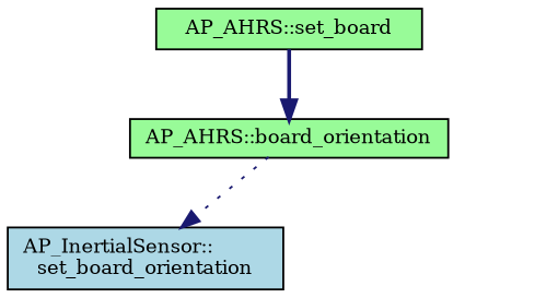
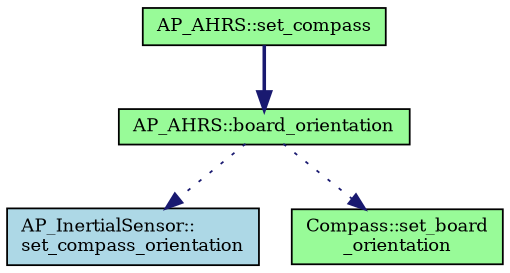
  digraph {
    fontname="DejaVu Serif"
    rankdir=TB
    node [color=black fillcolor=palegreen fontname="DejaVu Serif" fontsize=10 shape=record style=filled]
    edge [color=midnightblue fontname="DejaVu Serif" fontsize=10 labelfontname=Helvetica labelfontsize=10 style=dotted]
-   n1 [fontcolor=black height=0.2 label="AP_AHRS::set_board" width=0.4]
+   n1 [fontcolor=black height=0.2 label="AP_AHRS::set_compass" width=0.4]
    n2 [height=0.2 label="AP_AHRS::board_orientation" width=0.4]
-   n3 [fillcolor=lightblue height=0.2 label="AP_InertialSensor::\lset_board_orientation" width=0.4]
+   n3 [fillcolor=lightblue height=0.2 label="AP_InertialSensor::\lset_compass_orientation" width=0.4]
+   n4 [height=0.2 label="Compass::set_board\l_orientation" width=0.4]
    n1 -> n2 [style=bold]
    n2 -> n3
+   n2 -> n4
  }
